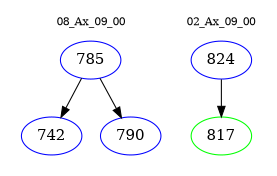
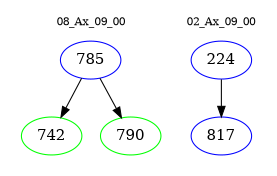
  digraph {
    node [color=blue]
    edge [color=black]
    n1 [label=785]
-   n2 [label=742]
-   n3 [label=790]
-   n4 [label=824]
-   n5 [color=green label=817]
+   n2 [color=green label=742]
+   n3 [color=green label=790]
+   n4 [label=224]
+   n5 [label=817]
    subgraph cluster_1 {
      color=white
      fontsize=10
      label="08_Ax_09_00"
      n1
      n2
      n3
    }
    subgraph cluster_2 {
      color=white
      fontsize=10
      label="02_Ax_09_00"
      n4
      n5
    }
    n1 -> n2
    n1 -> n3
    n4 -> n5
  }
